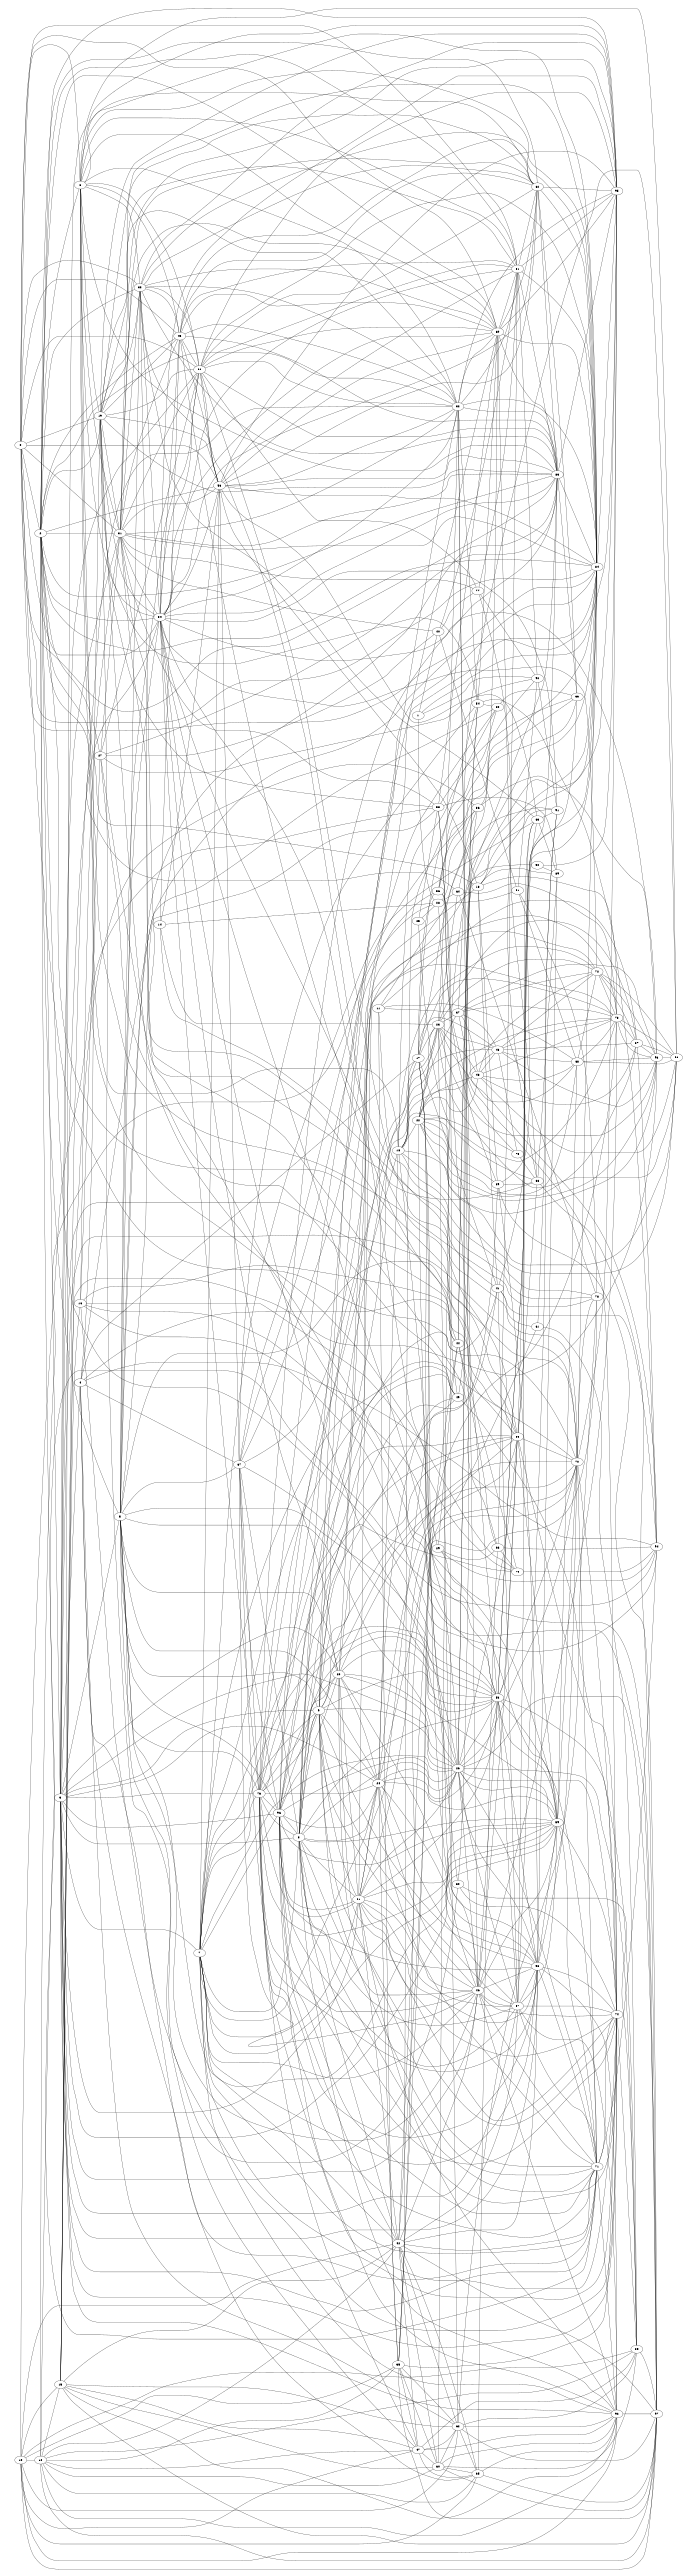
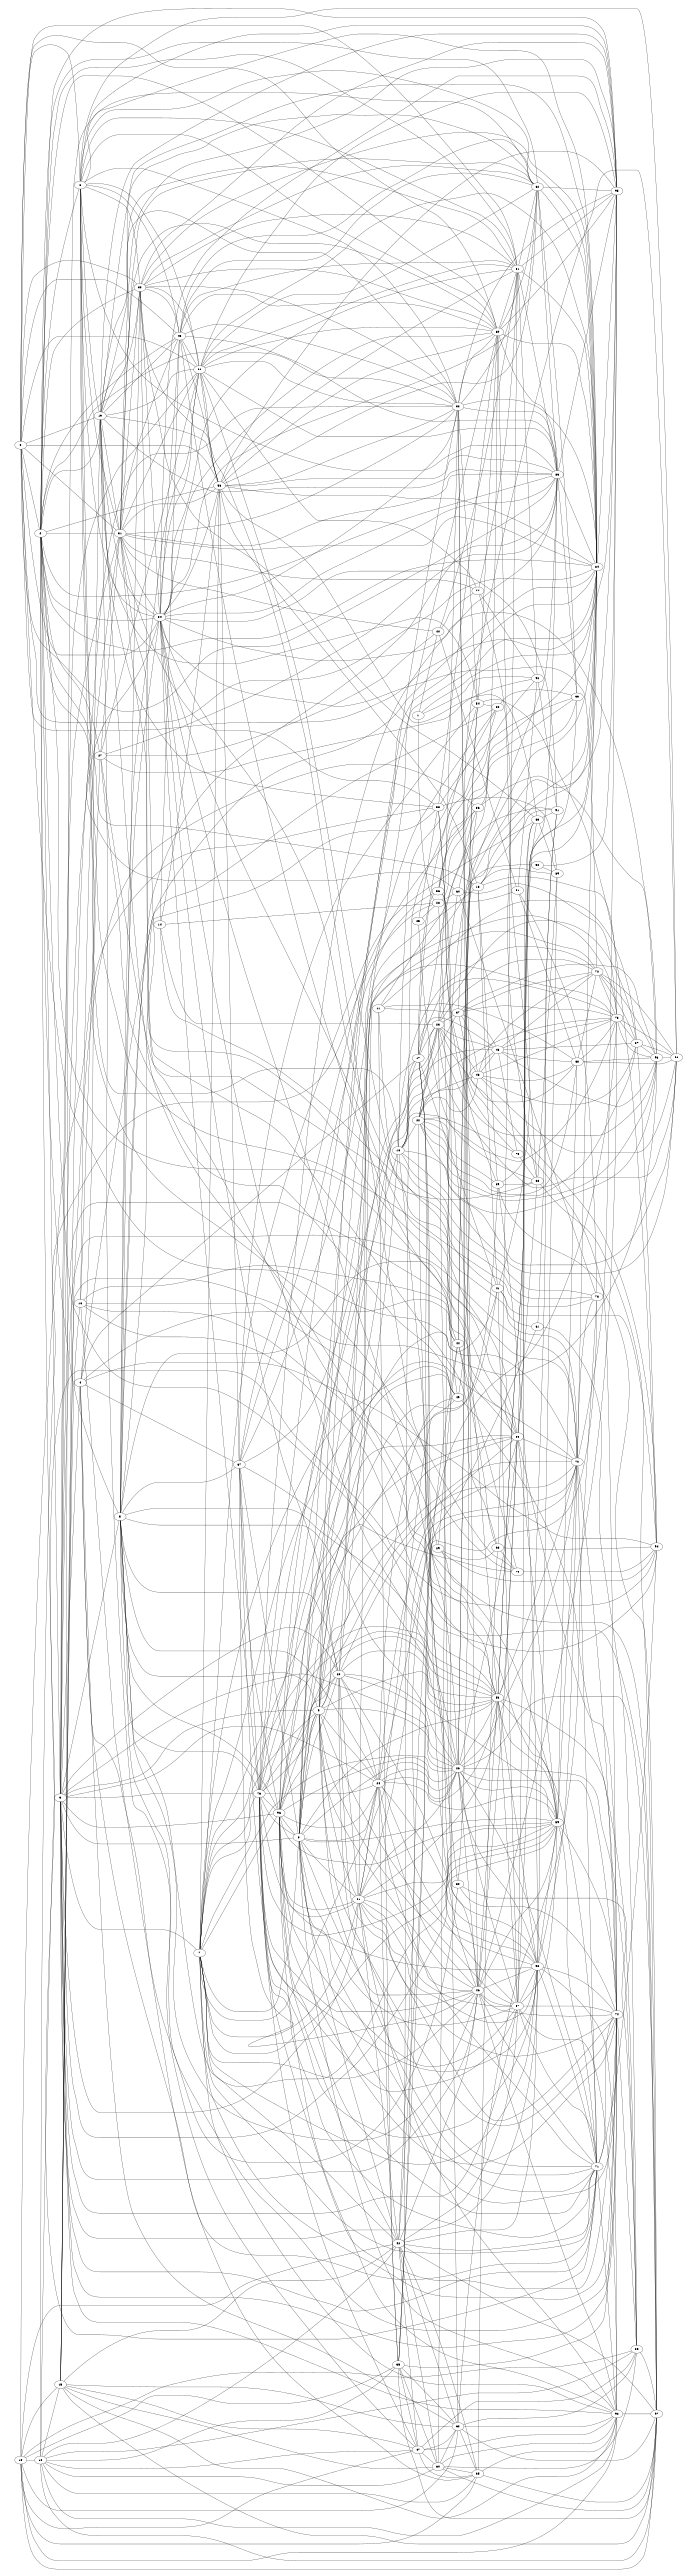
  digraph {
    rankdir=LR
    edge [arrowhead=both]
    0
    2
    6
    19
    31
    33
    34
    45
    52
    56
    69
    70
    81
    83
    84
    95
    3
    5
    18
    27
    32
    53
    55
    64
    71
    82
    13
    78
    79
    98
    38
    47
    97
    54
    40
    66
    77
    63
    76
    91
    93
    72
    67
    88
    74
    90
    99
    4
    7
    8
    9
    20
    21
    24
    26
    46
    57
    58
    59
    92
    96
    80
    23
    48
    73
    22
    43
    49
    94
    41
    39
    89
    75
    62
    85
    65
    60
    51
    87
    86
    1
    28
    68
    17
    30
    44
    42
    50
    35
    37
    36
    61
    10
    12
    15
    16
    29
    11
    14
    25
    0 -> 2
    0 -> 6
    0 -> 19
    0 -> 31
    0 -> 33
    0 -> 34
    0 -> 45
    0 -> 52
    0 -> 56
    0 -> 69
    0 -> 70
    0 -> 81
    0 -> 83
    0 -> 84
    0 -> 95
    2 -> 6
    2 -> 19
    2 -> 31
    2 -> 33
    2 -> 34
    2 -> 45
    2 -> 56
    2 -> 69
    2 -> 81
    2 -> 83
    2 -> 84
    2 -> 95
    2 -> 3
    2 -> 5
    2 -> 18
    2 -> 27
    2 -> 32
    2 -> 53
    2 -> 55
    2 -> 64
    2 -> 71
    2 -> 82
    6 -> 19
    6 -> 31
    6 -> 33
    6 -> 34
    6 -> 45
    6 -> 52
    6 -> 69
    6 -> 81
    6 -> 83
    6 -> 84
    6 -> 95
    6 -> 32
    6 -> 82
    6 -> 13
    6 -> 78
    6 -> 79
    6 -> 98
    19 -> 31
    19 -> 33
    19 -> 34
    19 -> 45
    19 -> 52
    19 -> 56
    19 -> 81
    19 -> 83
    19 -> 84
    19 -> 95
    19 -> 32
    19 -> 82
    19 -> 38
    19 -> 47
    19 -> 97
    19 -> 54
    31 -> 33
    31 -> 34
    31 -> 45
    31 -> 52
    31 -> 56
    31 -> 69
    31 -> 83
    31 -> 84
    31 -> 95
    31 -> 32
    31 -> 82
    31 -> 38
    31 -> 97
    31 -> 40
    31 -> 66
    31 -> 77
    33 -> 34
    33 -> 45
    33 -> 52
    33 -> 56
    33 -> 69
-   33 -> 83
+   33 -> 81
    33 -> 84
    33 -> 95
    33 -> 55
    33 -> 82
    33 -> 63
    34 -> 45
    34 -> 52
    34 -> 56
    34 -> 69
    34 -> 70
    34 -> 81
    34 -> 83
    34 -> 95
    34 -> 53
    34 -> 55
    34 -> 82
    34 -> 76
    34 -> 91
    34 -> 93
    34 -> 72
    45 -> 52
    45 -> 56
    45 -> 69
    45 -> 81
    45 -> 83
    45 -> 84
    45 -> 82
    52 -> 56
    52 -> 69
    52 -> 81
    52 -> 83
    52 -> 84
    52 -> 95
    52 -> 53
    52 -> 55
    52 -> 82
    52 -> 77
    56 -> 69
    56 -> 81
    56 -> 83
    56 -> 84
    56 -> 95
    56 -> 82
    56 -> 63
    56 -> 67
    69 -> 81
    69 -> 83
    69 -> 84
    69 -> 95
    69 -> 82
    69 -> 88
    70 -> 84
    70 -> 95
    70 -> 71
    70 -> 78
    70 -> 76
    70 -> 74
    81 -> 83
    81 -> 84
    81 -> 95
    81 -> 82
    81 -> 90
    83 -> 84
    83 -> 95
    83 -> 99
    84 -> 95
    3 -> 31
    3 -> 34
    3 -> 52
    3 -> 70
    3 -> 5
    3 -> 55
    3 -> 71
    3 -> 76
    3 -> 74
    3 -> 4
    3 -> 7
    3 -> 8
    3 -> 9
    3 -> 20
    3 -> 21
    3 -> 24
    3 -> 26
    3 -> 46
    3 -> 57
    3 -> 58
    3 -> 59
    3 -> 92
    3 -> 96
    5 -> 33
    5 -> 34
    5 -> 52
    5 -> 70
    5 -> 83
    5 -> 84
    5 -> 53
    5 -> 38
    5 -> 76
    5 -> 67
    5 -> 74
    5 -> 9
    5 -> 20
    5 -> 24
    5 -> 26
    5 -> 46
    5 -> 59
    5 -> 96
    18 -> 78
    18 -> 98
    18 -> 76
    18 -> 93
    18 -> 72
    18 -> 59
    18 -> 80
    18 -> 23
    18 -> 48
    18 -> 73
    18 -> 22
    18 -> 43
    27 -> 31
    27 -> 52
    27 -> 83
    27 -> 40
    27 -> 88
    27 -> 90
    27 -> 49
    32 -> 33
    32 -> 34
    32 -> 45
    32 -> 52
    32 -> 56
    32 -> 69
    32 -> 81
    32 -> 83
    32 -> 84
    32 -> 95
    32 -> 54
    32 -> 46
    32 -> 94
    53 -> 70
    53 -> 84
    53 -> 55
    53 -> 71
    53 -> 76
    53 -> 74
    53 -> 99
    53 -> 57
    53 -> 58
    53 -> 59
    53 -> 96
    55 -> 70
    55 -> 83
    55 -> 84
    55 -> 76
    55 -> 88
    55 -> 74
    55 -> 59
    55 -> 96
    64 -> 69
    64 -> 78
    64 -> 73
    71 -> 76
    71 -> 74
    71 -> 92
    71 -> 96
    71 -> 94
    82 -> 83
    82 -> 84
    82 -> 95
    82 -> 99
    13 -> 56
    13 -> 84
    13 -> 91
    13 -> 73
    13 -> 41
    13 -> 39
    13 -> 89
    79 -> 94
    38 -> 69
    38 -> 99
    38 -> 39
    38 -> 89
    38 -> 75
    47 -> 76
    47 -> 92
    47 -> 62
    47 -> 85
    47 -> 65
    47 -> 60
    54 -> 69
    54 -> 67
    54 -> 80
    54 -> 94
    40 -> 81
    40 -> 77
    40 -> 51
    66 -> 81
    66 -> 79
    66 -> 94
    77 -> 81
    77 -> 88
    77 -> 90
    63 -> 91
    63 -> 89
    76 -> 83
    76 -> 84
    76 -> 96
    93 -> 98
    72 -> 98
    72 -> 93
    72 -> 73
    72 -> 87
    67 -> 76
    67 -> 96
    67 -> 73
    67 -> 86
    88 -> 97
    88 -> 89
    74 -> 76
    74 -> 96
    74 -> 85
    90 -> 91
    4 -> 19
    4 -> 71
    4 -> 67
    4 -> 80
    4 -> 94
    4 -> 62
    4 -> 17
    4 -> 30
    4 -> 44
    7 -> 56
    7 -> 53
    7 -> 71
    7 -> 79
    7 -> 63
    7 -> 76
    7 -> 74
    7 -> 8
    7 -> 9
    7 -> 21
    7 -> 24
    7 -> 26
    7 -> 46
    7 -> 58
    7 -> 59
    7 -> 92
    7 -> 96
    7 -> 49
    7 -> 41
    7 -> 42
    8 -> 70
    8 -> 32
    8 -> 53
    8 -> 71
    8 -> 76
    8 -> 67
    8 -> 74
    8 -> 9
    8 -> 20
    8 -> 21
    8 -> 24
    8 -> 26
    8 -> 46
    8 -> 57
    8 -> 59
    8 -> 92
-   8 -> 96
+   96 -> 8
    8 -> 23
    8 -> 39
    8 -> 17
    8 -> 42
    9 -> 69
    9 -> 70
-   24 -> 18
+   9 -> 18
    9 -> 53
    9 -> 55
    9 -> 71
    9 -> 13
    9 -> 76
    9 -> 74
    9 -> 20
    9 -> 21
    9 -> 24
    9 -> 26
    9 -> 46
    9 -> 57
    9 -> 58
    9 -> 96
    9 -> 80
    20 -> 34
    20 -> 84
    20 -> 53
    20 -> 55
    20 -> 71
    20 -> 76
    20 -> 72
    20 -> 74
    20 -> 21
    20 -> 24
    20 -> 26
    20 -> 58
    20 -> 59
    21 -> 70
    21 -> 53
    21 -> 76
    21 -> 74
    21 -> 24
    21 -> 26
    21 -> 46
    21 -> 57
    21 -> 58
    21 -> 59
    21 -> 92
    21 -> 96
    21 -> 49
    21 -> 42
    21 -> 50
    24 -> 70
    24 -> 53
    24 -> 55
    24 -> 71
    24 -> 76
    24 -> 26
    24 -> 46
    24 -> 57
    24 -> 58
    24 -> 59
    24 -> 96
    24 -> 49
    24 -> 35
    26 -> 34
    26 -> 70
    26 -> 83
    26 -> 84
    26 -> 53
    26 -> 55
    26 -> 71
    26 -> 97
    26 -> 67
    26 -> 74
    26 -> 46
    26 -> 57
    26 -> 58
    26 -> 59
    26 -> 96
    26 -> 85
    46 -> 53
    46 -> 55
    46 -> 71
    46 -> 76
    46 -> 67
    46 -> 74
    46 -> 57
    46 -> 58
    46 -> 59
    46 -> 92
    46 -> 73
    57 -> 71
    57 -> 63
+   57 -> 76
    57 -> 91
    57 -> 74
    57 -> 58
    57 -> 59
    57 -> 92
    57 -> 96
    58 -> 70
    58 -> 71
    58 -> 76
    58 -> 67
    58 -> 74
    58 -> 59
    58 -> 92
    58 -> 96
    58 -> 89
    59 -> 70
    59 -> 71
    59 -> 76
    59 -> 74
    59 -> 96
    59 -> 68
    92 -> 97
    92 -> 96
    80 -> 99
    23 -> 32
    23 -> 64
    23 -> 98
    23 -> 93
    23 -> 72
    23 -> 67
    23 -> 46
    23 -> 48
    23 -> 43
    23 -> 87
    23 -> 68
    23 -> 37
    48 -> 93
    48 -> 72
    48 -> 73
    48 -> 75
    48 -> 87
    48 -> 68
    73 -> 98
    73 -> 93
    73 -> 96
    73 -> 87
    22 -> 98
    22 -> 93
    22 -> 23
    22 -> 48
    22 -> 73
    22 -> 43
    22 -> 39
    22 -> 75
    22 -> 87
    22 -> 68
    22 -> 30
    22 -> 37
    43 -> 98
    43 -> 72
    43 -> 48
    43 -> 73
    43 -> 87
    43 -> 68
    49 -> 96
    49 -> 85
    49 -> 86
    41 -> 63
    41 -> 57
    41 -> 96
    41 -> 94
    41 -> 61
    39 -> 97
    39 -> 63
    39 -> 88
    39 -> 58
    75 -> 88
    62 -> 78
    62 -> 97
    62 -> 92
    62 -> 85
    62 -> 65
    85 -> 97
    65 -> 97
    65 -> 66
    65 -> 92
    60 -> 84
    60 -> 97
    60 -> 92
    60 -> 62
    60 -> 85
    60 -> 65
    51 -> 78
    51 -> 90
    51 -> 68
    87 -> 98
    87 -> 93
    87 -> 94
    86 -> 93
    86 -> 99
    1 -> 84
    1 -> 40
    1 -> 90
    1 -> 28
    28 -> 64
    28 -> 62
    28 -> 51
    28 -> 86
    68 -> 98
    68 -> 93
    68 -> 72
    68 -> 73
    17 -> 54
    17 -> 26
    17 -> 46
    17 -> 58
    17 -> 96
    17 -> 23
    17 -> 48
    17 -> 73
    17 -> 41
    17 -> 86
    17 -> 36
    30 -> 54
    30 -> 74
    30 -> 85
    44 -> 45
    44 -> 95
    44 -> 79
    44 -> 54
    44 -> 66
    42 -> 71
    42 -> 78
    42 -> 47
    42 -> 97
    42 -> 46
    42 -> 57
    42 -> 58
    42 -> 96
    42 -> 73
    42 -> 62
    42 -> 65
    42 -> 60
    50 -> 95
    50 -> 89
    35 -> 47
    35 -> 97
    35 -> 74
    35 -> 80
    35 -> 62
    35 -> 60
    35 -> 44
    35 -> 61
    37 -> 98
    37 -> 93
    37 -> 72
    37 -> 74
    37 -> 48
    37 -> 73
    37 -> 43
    36 -> 84
    36 -> 53
    36 -> 67
    36 -> 90
    36 -> 99
    36 -> 49
    61 -> 91
    61 -> 85
    10 -> 38
    10 -> 47
    10 -> 97
    10 -> 92
    10 -> 62
    10 -> 85
    10 -> 65
    10 -> 42
    10 -> 35
    10 -> 12
    10 -> 15
    12 -> 47
    12 -> 97
    12 -> 92
    12 -> 94
    12 -> 85
    12 -> 65
    12 -> 60
    12 -> 28
    12 -> 42
    12 -> 35
    12 -> 15
    15 -> 32
    15 -> 82
    15 -> 47
    15 -> 97
    15 -> 93
    15 -> 92
    15 -> 62
    15 -> 60
    15 -> 86
    15 -> 42
    15 -> 16
    16 -> 31
    16 -> 27
    16 -> 79
    16 -> 94
    16 -> 65
    16 -> 44
    16 -> 29
    29 -> 66
    29 -> 59
    29 -> 94
    29 -> 44
    11 -> 91
    11 -> 41
    11 -> 87
    11 -> 68
    11 -> 35
    11 -> 37
    14 -> 45
    14 -> 56
    14 -> 78
    14 -> 23
    14 -> 28
    25 -> 38
    25 -> 88
    25 -> 28
  }
